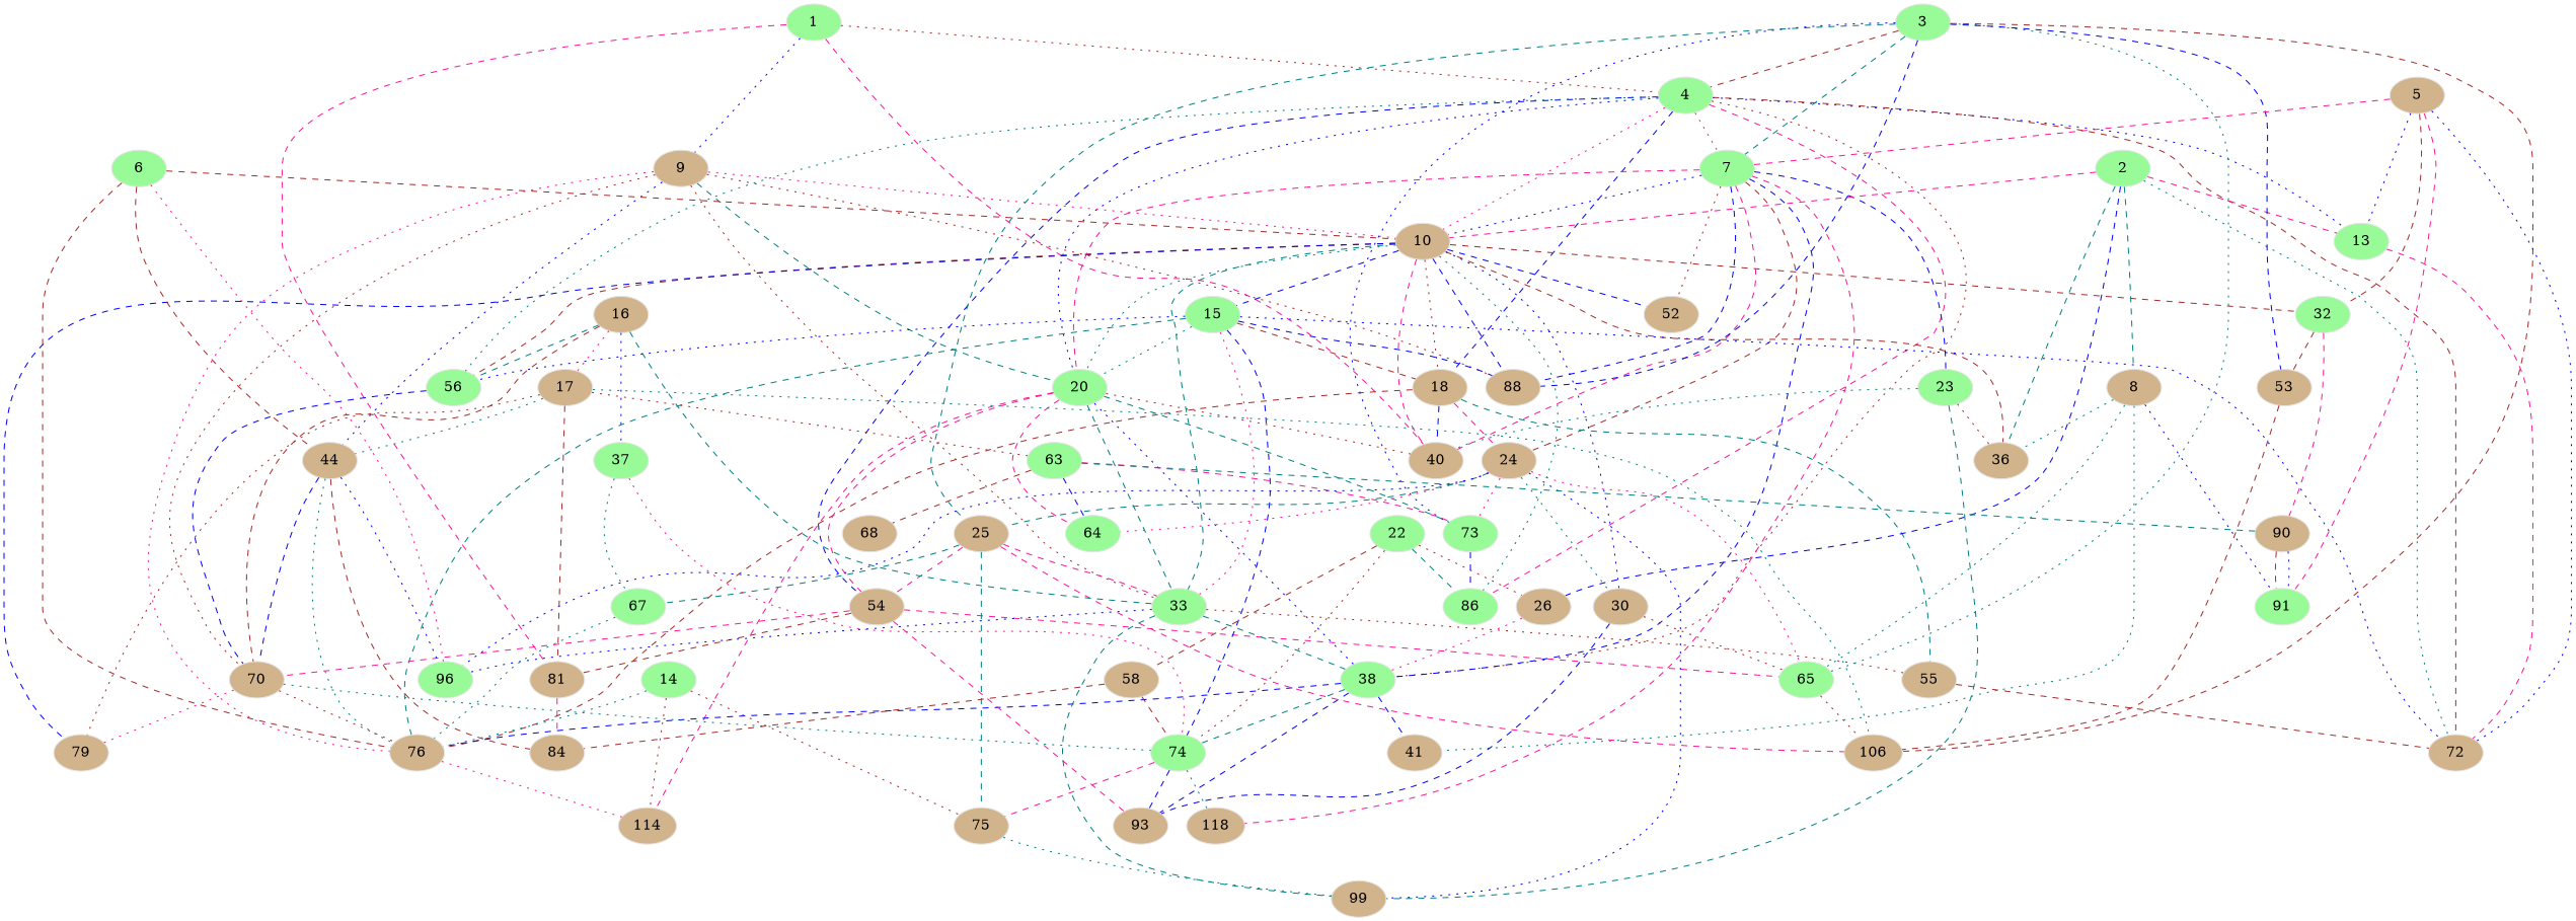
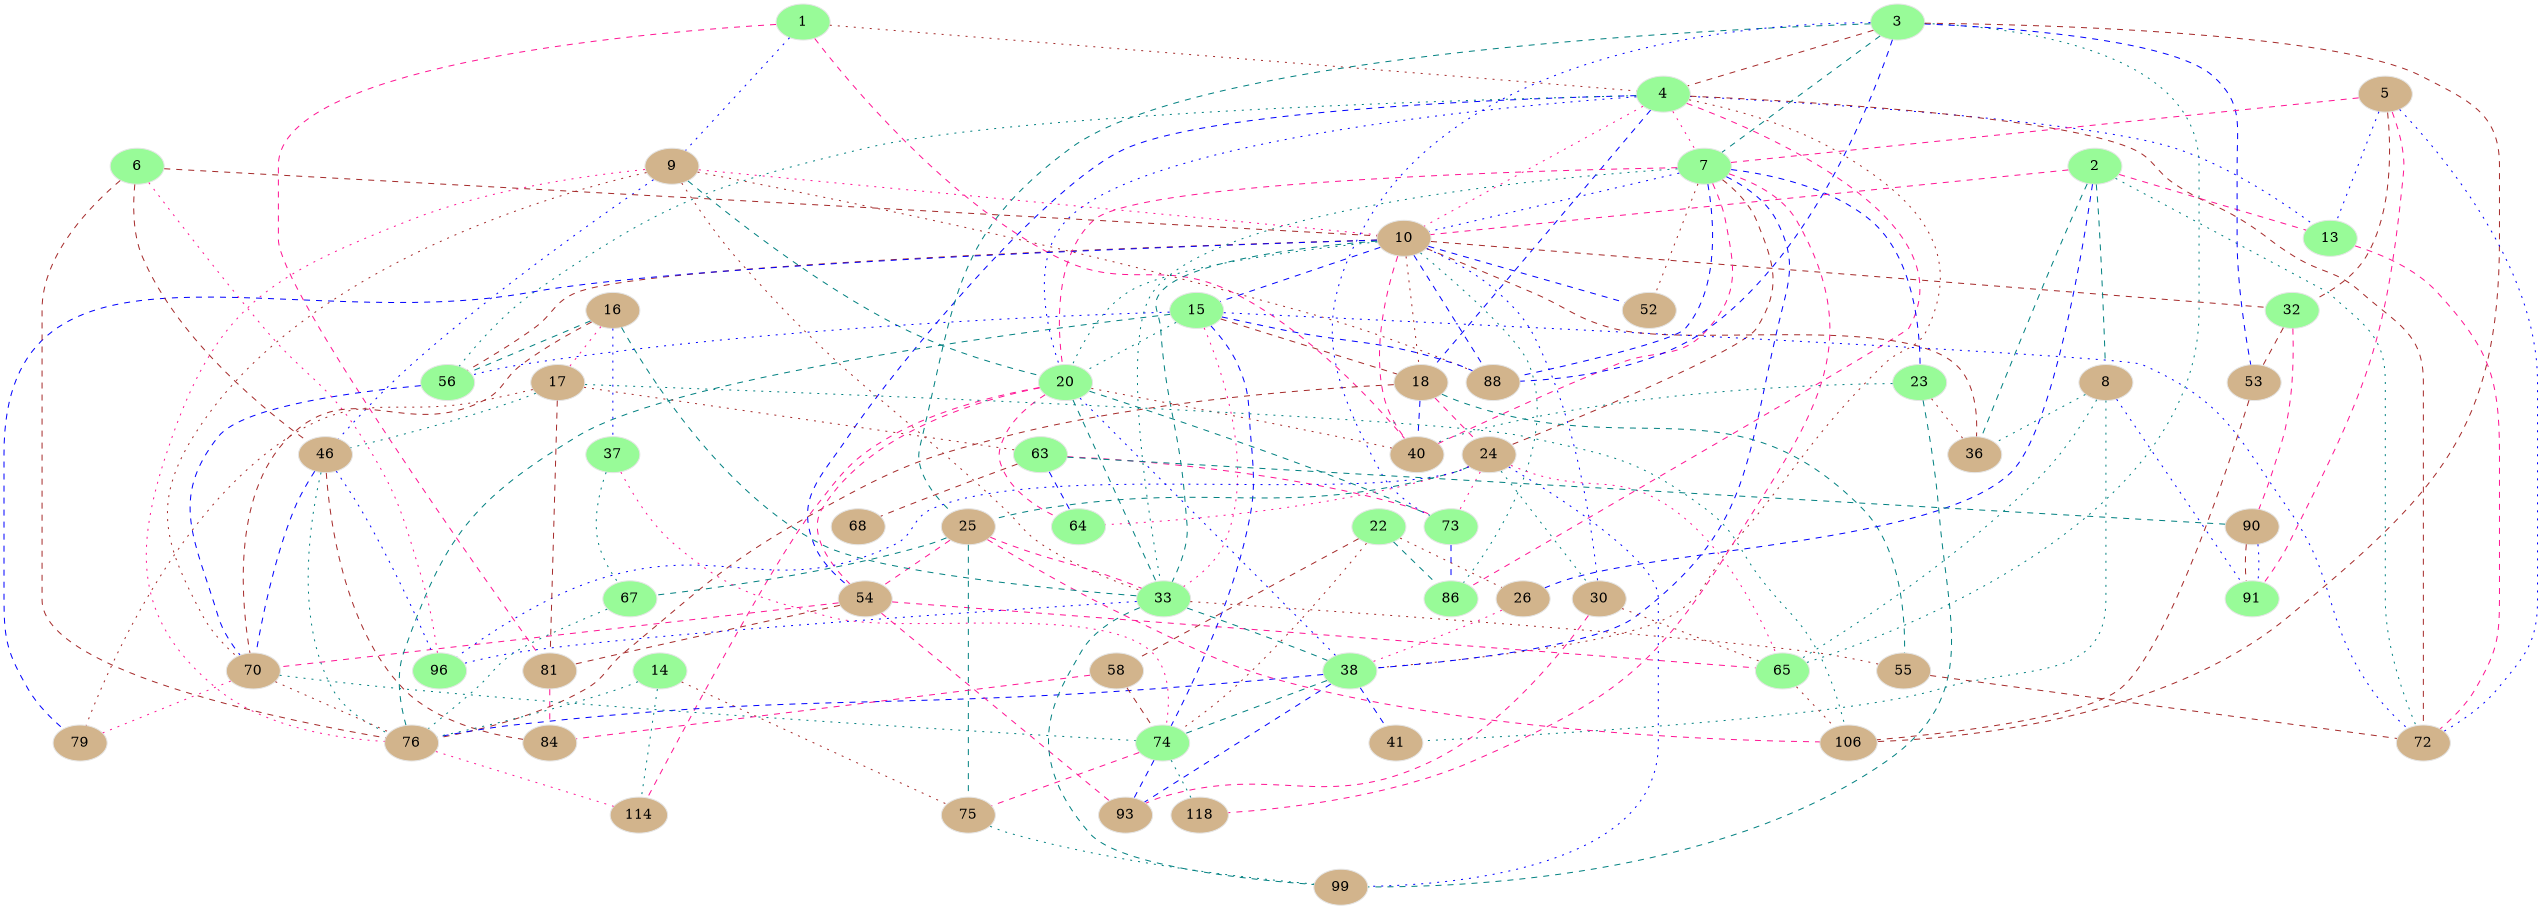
  graph {
    node [color=gray90 fillcolor=tan style=filled]
    edge [color=brown style=dashed]
    1 [fillcolor=palegreen super="+92"]
    4 [fillcolor=palegreen super="+100"]
    9 [super="+78+19"]
    40 [super="+105"]
    81
    10 [super="+21+121+102+115+12"]
    13 [fillcolor=palegreen]
    72
    7 [fillcolor=palegreen super="+89+50+57+116"]
    18 [super="+80"]
    20 [fillcolor=palegreen super="+43+34"]
    38 [fillcolor=palegreen super="+51"]
    54 [super="+94"]
    56 [fillcolor=palegreen super="+119"]
    86 [fillcolor=palegreen super="+101"]
    88
-   46 [super="+113+60" label=44]
+   46 [super="+113+60"]
    76 [super="+122"]
    33 [fillcolor=palegreen super="+98+48+39"]
    70 [super="+71+87"]
    84
    2 [fillcolor=palegreen super="+44"]
    8
    26
    36
    65 [fillcolor=palegreen super="+97"]
    91 [fillcolor=palegreen]
    41
    32 [fillcolor=palegreen super="+61"]
    52
    15 [fillcolor=palegreen super="+35"]
    30 [super="+45+83"]
    79
    3 [fillcolor=palegreen super="+29"]
    25 [super="+27"]
    53
    73 [fillcolor=palegreen]
    106 [super="+112"]
    23 [fillcolor=palegreen]
    24 [super="+28"]
    118
    75 [super="+111"]
    67 [fillcolor=palegreen]
    55
    114
    64 [fillcolor=palegreen]
    74 [fillcolor=palegreen super="+120+103"]
    93 [super="+108"]
    5 [super="+104+11"]
    90
    6 [fillcolor=palegreen]
    96 [fillcolor=palegreen]
    99
    14 [fillcolor=palegreen]
    16 [super="+62"]
    17 [super="+49"]
    37 [fillcolor=palegreen super="+66"]
    63 [fillcolor=palegreen]
    68
    22 [fillcolor=palegreen super="+47"]
    58
    1 -- 4 [style=dotted]
    1 -- 9 [color=blue style=dotted]
    1 -- 40 [color=deeppink]
    1 -- 81 [color=deeppink]
    4 -- 10 [color=deeppink style=dotted]
    4 -- 13 [color=blue style=dotted]
    4 -- 72
    4 -- 7 [color=deeppink style=dotted]
    4 -- 18 [color=blue]
    4 -- 20 [color=blue style=dotted]
    4 -- 38 [style=dotted]
    4 -- 54 [color=blue]
    4 -- 56 [color=teal style=dotted]
    4 -- 86 [color=deeppink]
    9 -- 10 [color=deeppink style=dotted]
    9 -- 20 [color=teal]
    9 -- 88 [style=dotted]
    9 -- 46 [color=blue style=dotted weight=2]
    9 -- 76 [color=deeppink style=dotted]
    9 -- 33 [style=dotted]
    9 -- 70 [style=dotted]
    81 -- 84 [color=deeppink]
    10 -- 40 [color=deeppink]
    10 -- 18 [style=dotted]
    10 -- 20 [color=teal style=dotted weight=2]
    10 -- 56 [weight=2]
    10 -- 86 [color=teal style=dotted]
    10 -- 88 [color=blue weight=2]
    10 -- 33 [color=teal]
    10 -- 36
    10 -- 32
    10 -- 52 [color=blue]
    10 -- 15 [color=blue]
    10 -- 30 [color=blue style=dotted]
    10 -- 79 [color=blue]
    13 -- 72 [color=deeppink]
    7 -- 40 [color=deeppink]
    7 -- 10 [color=blue style=dotted]
    7 -- 20 [color=deeppink]
    7 -- 38 [color=blue]
    7 -- 88 [color=blue]
+   7 -- 33 [color=teal style=dotted weight=3]
    7 -- 52 [style=dotted]
    7 -- 23 [color=blue]
    7 -- 24
    7 -- 118 [color=deeppink]
    18 -- 40 [color=blue]
    18 -- 76
    18 -- 24 [color=deeppink]
    18 -- 55 [color=teal]
    20 -- 40 [style=dotted]
    20 -- 38 [color=blue style=dotted]
    20 -- 54 [color=deeppink]
    20 -- 33 [color=teal]
    20 -- 73 [color=teal]
    20 -- 114 [color=deeppink]
    20 -- 64 [color=deeppink]
    38 -- 76 [color=blue]
    38 -- 41 [color=blue]
    38 -- 74 [color=teal]
    38 -- 93 [color=blue]
    54 -- 81
    54 -- 70 [color=deeppink]
    54 -- 65 [color=deeppink]
    54 -- 93 [color=deeppink weight=2]
    56 -- 70 [color=blue]
    46 -- 76 [color=teal style=dotted]
    46 -- 70 [color=blue]
    46 -- 84
    46 -- 96 [color=blue style=dotted]
    76 -- 114 [color=deeppink style=dotted]
    33 -- 38 [color=teal]
    33 -- 55 [style=dotted]
    33 -- 96 [color=blue style=dotted]
    33 -- 99 [color=teal]
    70 -- 76 [style=dotted]
    70 -- 79 [color=deeppink style=dotted]
    70 -- 74 [color=teal style=dotted weight=2]
    2 -- 10 [color=deeppink]
    2 -- 13 [color=deeppink]
    2 -- 72 [color=teal style=dotted]
    2 -- 8 [color=teal]
    2 -- 26 [color=blue]
    2 -- 36 [color=teal]
    8 -- 36 [color=teal style=dotted]
    8 -- 65 [color=teal style=dotted]
    8 -- 91 [color=blue style=dotted]
    8 -- 41 [color=teal style=dotted]
    26 -- 38 [color=deeppink style=dotted]
    65 -- 106 [style=dotted]
    32 -- 53
    32 -- 90 [color=deeppink]
    15 -- 72 [color=blue style=dotted]
    15 -- 18
    15 -- 20 [color=teal style=dotted]
    15 -- 56 [color=blue style=dotted weight=2]
    15 -- 88 [color=blue]
    15 -- 76 [color=teal]
    15 -- 33 [color=deeppink style=dotted]
    15 -- 74 [color=blue]
    30 -- 65 [style=dotted]
-   30 -- 93 [color=blue]
+   30 -- 93 [color=deeppink]
    3 -- 4
    3 -- 7 [color=teal]
    3 -- 88 [color=blue]
    3 -- 65 [color=teal style=dotted]
    3 -- 25 [color=teal]
    3 -- 53 [color=blue]
    3 -- 73 [color=blue style=dotted]
    3 -- 106
    25 -- 54 [color=deeppink]
    25 -- 33 [color=deeppink]
    25 -- 106 [color=deeppink]
    25 -- 75 [color=teal]
    25 -- 67 [color=teal]
    53 -- 106
    73 -- 86 [color=blue]
    23 -- 40 [color=teal style=dotted]
    23 -- 36 [style=dotted]
    23 -- 99 [color=teal]
    24 -- 65 [color=deeppink style=dotted]
    24 -- 30 [color=teal style=dotted]
    24 -- 25 [color=teal]
    24 -- 73 [color=deeppink style=dotted]
    24 -- 64 [color=deeppink style=dotted]
    24 -- 96 [color=blue style=dotted]
    24 -- 99 [color=blue style=dotted]
    75 -- 99 [color=teal style=dotted]
    67 -- 76 [color=teal style=dotted]
    55 -- 72
    74 -- 118 [color=teal style=dotted weight=2]
    74 -- 75 [color=deeppink weight=2]
    74 -- 93 [color=blue]
    5 -- 13 [color=blue style=dotted]
    5 -- 72 [color=blue style=dotted]
    5 -- 7 [color=deeppink]
    5 -- 91 [color=deeppink]
    5 -- 32
    90 -- 91
    90 -- 91 [color=blue style=dotted]
    6 -- 10
    6 -- 46
    6 -- 76
    6 -- 96 [color=deeppink style=dotted]
    14 -- 76 [color=teal style=dotted]
    14 -- 75 [style=dotted]
-   14 -- 114 [style=dotted]
+   14 -- 114 [color=teal style=dotted]
    16 -- 56 [color=teal]
    16 -- 33 [color=teal]
    16 -- 70
    16 -- 17 [color=deeppink style=dotted]
    16 -- 37 [color=blue style=dotted weight=2]
    17 -- 81
    17 -- 46 [color=teal style=dotted]
    17 -- 79 [style=dotted]
    17 -- 106 [color=teal style=dotted]
    17 -- 63 [style=dotted]
    37 -- 67 [color=teal style=dotted]
    37 -- 74 [color=deeppink style=dotted]
    63 -- 73 [color=deeppink]
    63 -- 64 [color=blue]
    63 -- 90 [color=teal]
    63 -- 68
    22 -- 86 [color=teal]
    22 -- 26 [style=dotted]
    22 -- 74 [style=dotted]
    22 -- 58
-   58 -- 84
+   58 -- 84 [color=deeppink]
    58 -- 74
  }
